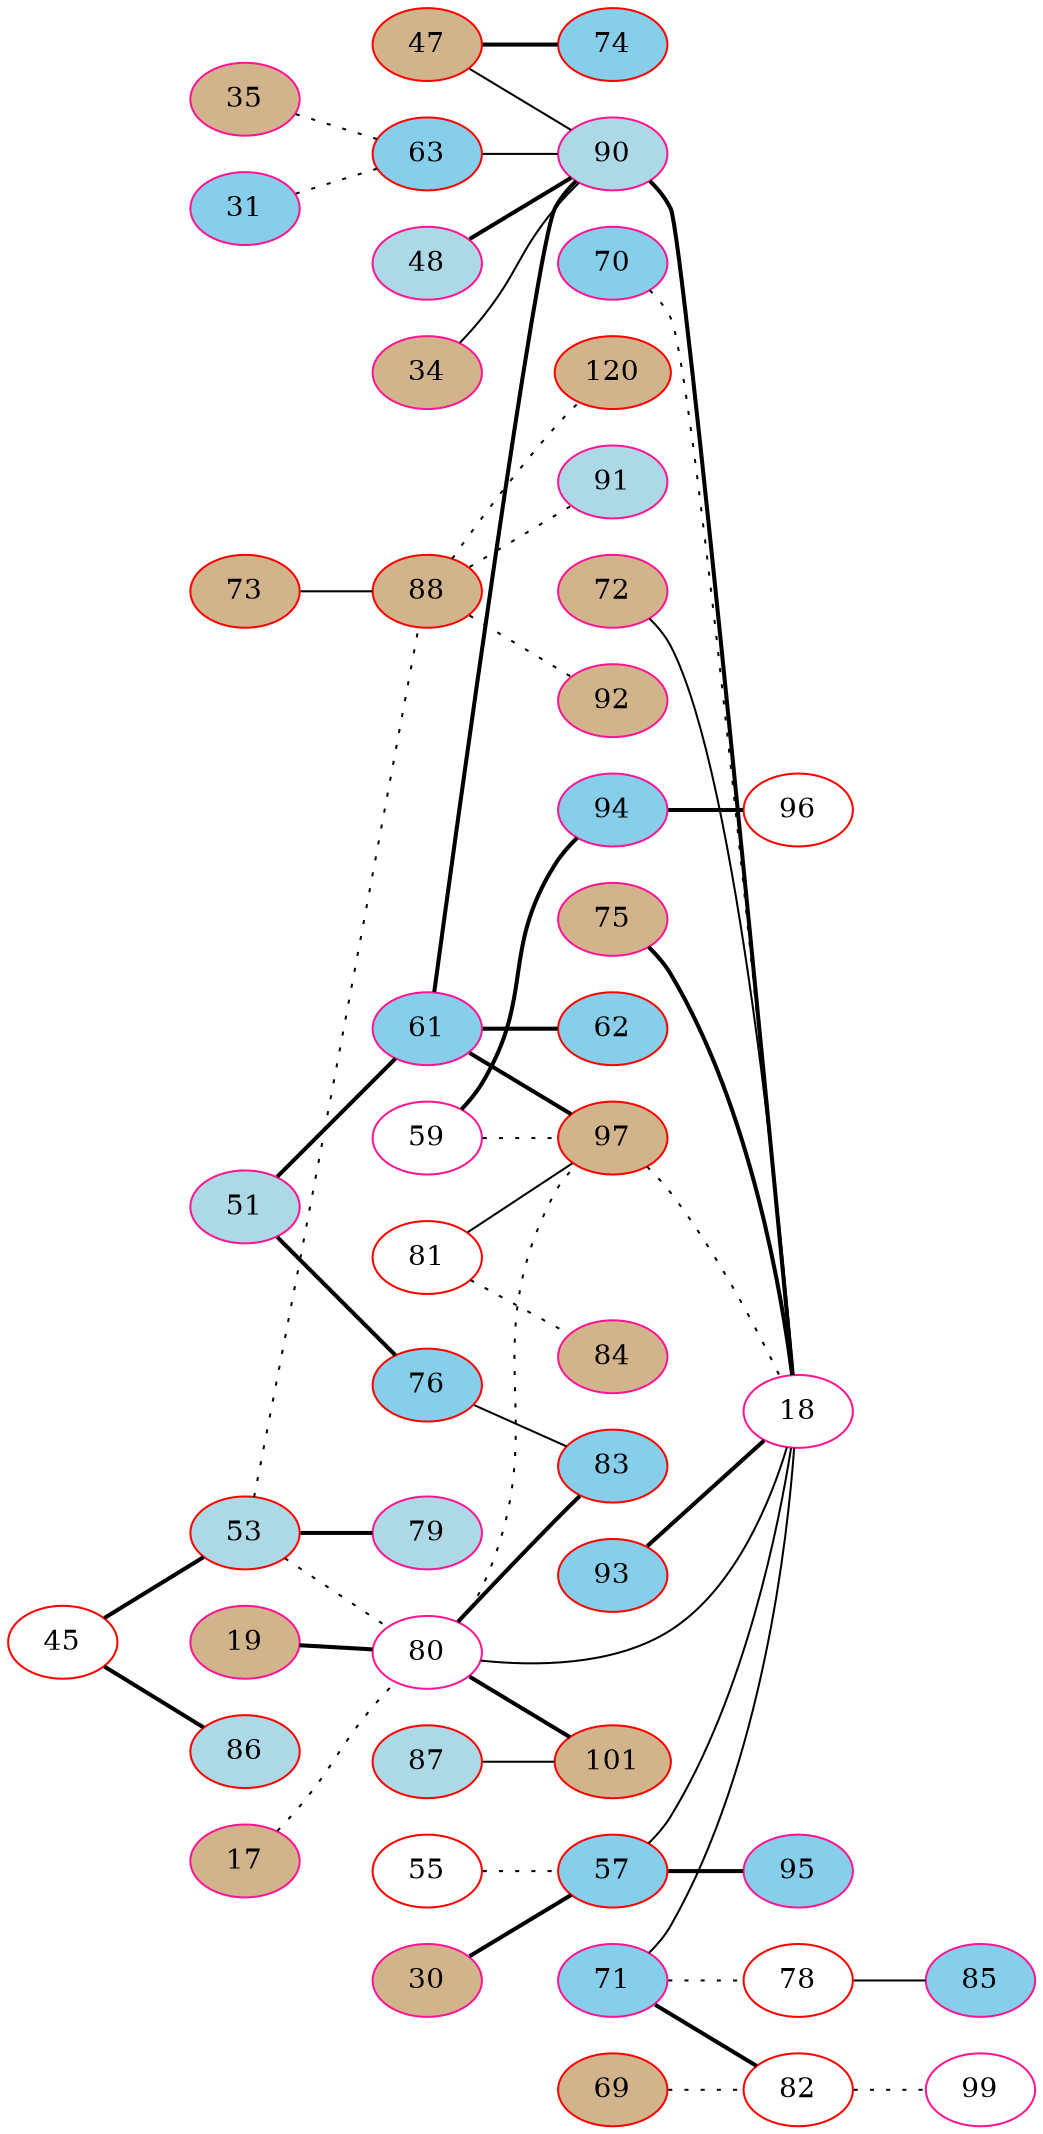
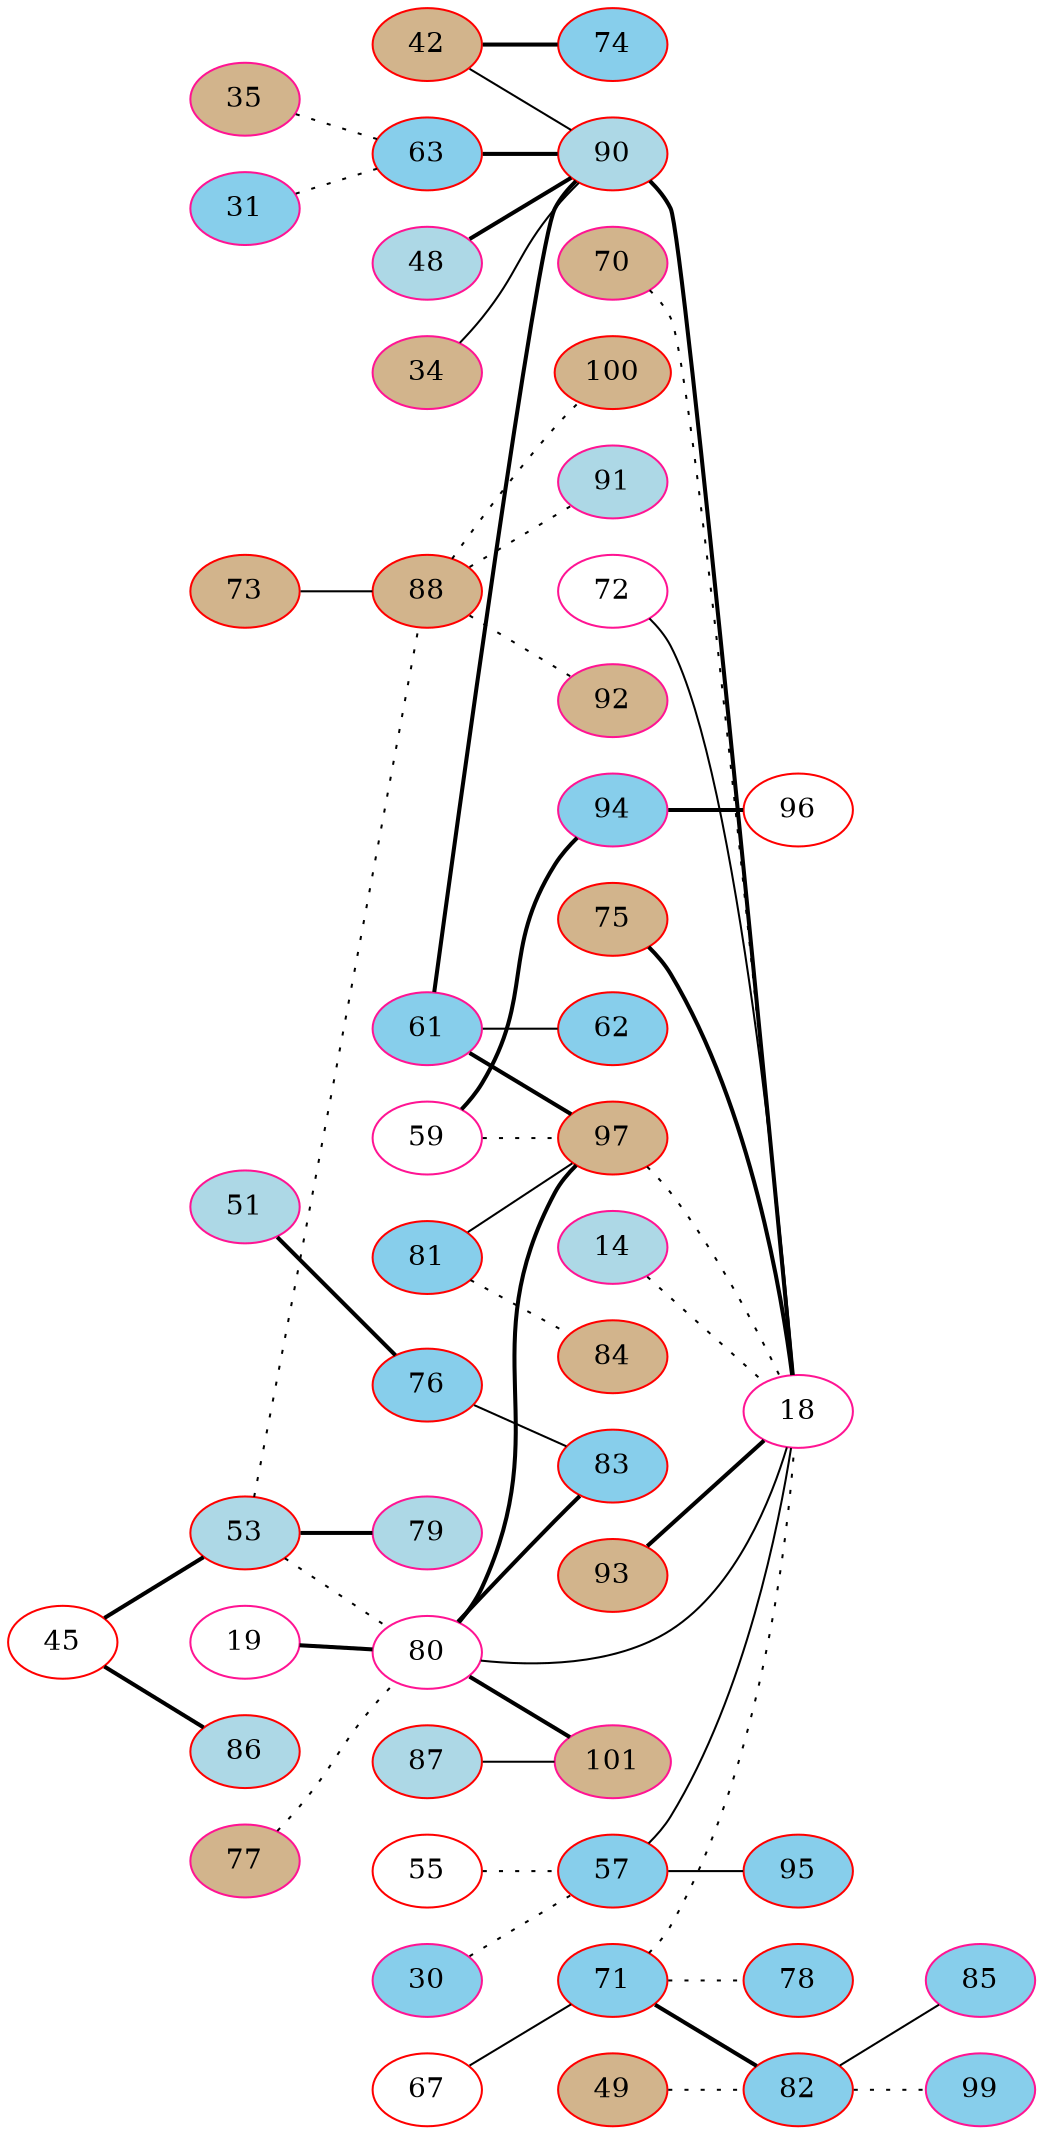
  graph {
    rankdir=LR
    node [color=red fillcolor=tan style=filled]
    edge [style=bold]
    n1 [color=deeppink fillcolor=white label=18 super="+46+52+3"]
+   14 [color=deeppink fillcolor=lightblue]
    80 [color=deeppink fillcolor=white super="+7+49+60+66"]
    97 [super="+36+89"]
    83 [fillcolor=skyblue super="+68"]
-   101 [super="+54"]
-   19 [color=deeppink]
+   101 [color=deeppink super="+54"]
+   19 [color=deeppink fillcolor=white]
    57 [fillcolor=skyblue super="+28"]
-   95 [color=deeppink fillcolor=skyblue]
-   30 [color=deeppink]
+   95 [fillcolor=skyblue]
+   30 [color=deeppink fillcolor=skyblue]
    63 [fillcolor=skyblue super="+15"]
-   90 [color=deeppink fillcolor=lightblue super="+40+6"]
+   90 [fillcolor=lightblue super="+40+6"]
    31 [color=deeppink fillcolor=skyblue]
    34 [color=deeppink]
    35 [color=deeppink]
    45 [fillcolor=white super="+33"]
    53 [fillcolor=lightblue super="+10"]
    86 [fillcolor=lightblue]
    79 [color=deeppink fillcolor=lightblue]
    88 [super="+65"]
-   47
+   47 [label=42]
    74 [fillcolor=skyblue]
    48 [color=deeppink fillcolor=lightblue]
    61 [color=deeppink fillcolor=skyblue super="+37+9+12"]
    62 [fillcolor=skyblue]
    51 [color=deeppink fillcolor=lightblue]
    76 [fillcolor=skyblue]
    91 [color=deeppink fillcolor=lightblue]
    92 [color=deeppink]
-   100 [label=120]
+   100
    55 [fillcolor=white]
    59 [color=deeppink fillcolor=white]
    94 [color=deeppink fillcolor=skyblue]
    96 [fillcolor=white]
-   71 [color=deeppink fillcolor=skyblue super="+56"]
-   82 [fillcolor=white super="+50"]
-   78 [fillcolor=white]
+   71 [fillcolor=skyblue super="+56"]
+   82 [fillcolor=skyblue super="+50"]
+   78 [fillcolor=skyblue]
+   67 [fillcolor=white]
    85 [color=deeppink fillcolor=skyblue]
-   99 [color=deeppink fillcolor=white]
-   69
-   70 [color=deeppink fillcolor=skyblue]
-   72 [color=deeppink]
+   99 [color=deeppink fillcolor=skyblue]
+   69 [label=49]
+   70 [color=deeppink]
+   72 [color=deeppink fillcolor=white]
    73
-   75 [color=deeppink]
-   77 [color=deeppink label=17]
-   81 [fillcolor=white]
-   84 [color=deeppink]
+   75
+   77 [color=deeppink]
+   81 [fillcolor=skyblue]
+   84
    87 [fillcolor=lightblue]
-   93 [fillcolor=skyblue]
+   93
+   14 -- n1 [style=dotted]
    80 -- n1 [style=solid weight=4]
-   80 -- 97 [style=dotted]
+   80 -- 97
    80 -- 83 [weight=2]
    80 -- 101
    97 -- n1 [style=dotted]
    19 -- 80
    57 -- n1 [style=solid]
-   57 -- 95
-   30 -- 57
-   63 -- 90 [style=solid weight=2]
+   57 -- 95 [style=solid]
+   30 -- 57 [style=dotted]
+   63 -- 90 [weight=2]
    90 -- n1 [weight=3]
    31 -- 63 [style=dotted]
    34 -- 90 [style=solid]
    35 -- 63 [style=dotted]
    45 -- 53
    45 -- 86
    53 -- 80 [style=dotted]
    53 -- 79
    53 -- 88 [style=dotted]
    88 -- 91 [style=dotted]
    88 -- 92 [style=dotted]
    88 -- 100 [style=dotted]
    47 -- 90 [style=solid]
    47 -- 74
    48 -- 90
    61 -- 97
    61 -- 90
-   61 -- 62
-   51 -- 61
+   61 -- 62 [style=solid]
    51 -- 76
    76 -- 83 [style=solid]
    55 -- 57 [style=dotted]
    59 -- 97 [style=dotted]
    59 -- 94
    94 -- 96
-   71 -- n1 [style=solid weight=2]
+   71 -- n1 [style=dotted weight=2]
    71 -- 82
    71 -- 78 [style=dotted]
-   78 -- 85 [style=solid]
+   82 -- 85 [style=solid]
    82 -- 99 [style=dotted]
+   67 -- 71 [style=solid]
    69 -- 82 [style=dotted]
    70 -- n1 [style=dotted]
    72 -- n1 [style=solid]
    73 -- 88 [style=solid]
    75 -- n1
    77 -- 80 [style=dotted]
    81 -- 97 [style=solid]
    81 -- 84 [style=dotted]
    87 -- 101 [style=solid]
    93 -- n1
  }
